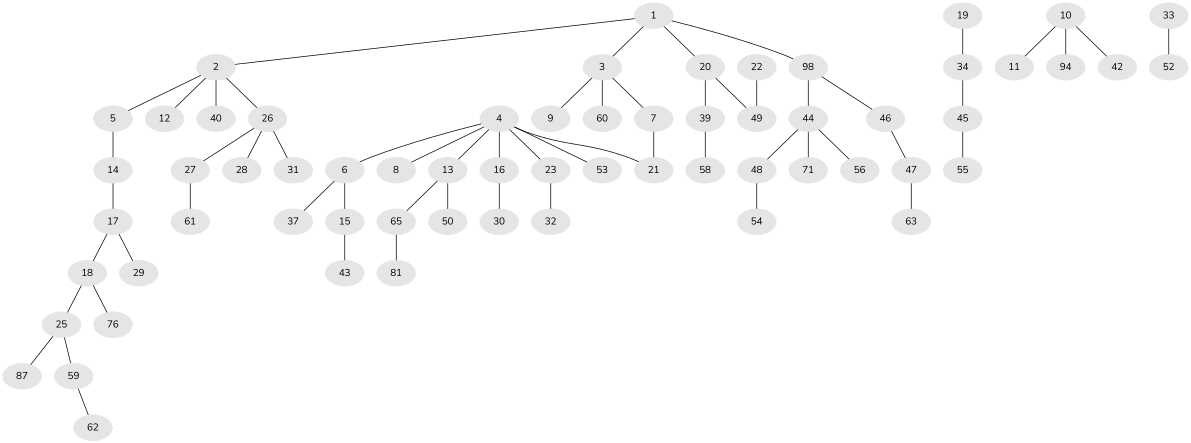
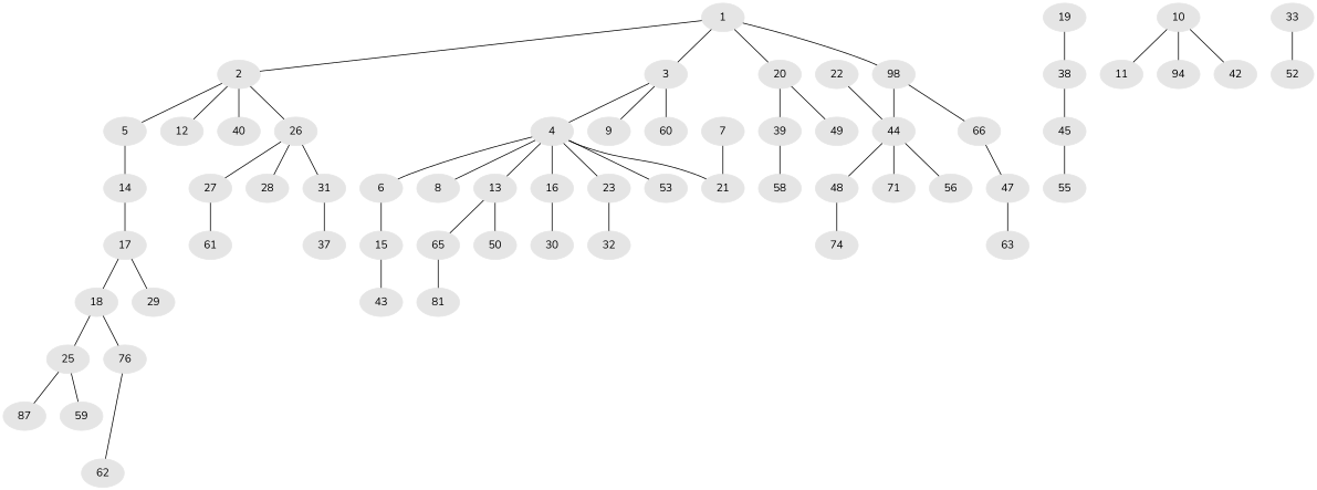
  graph {
    fontname=Nunito
    node [color=gray90 fontname=Nunito style=filled]
    edge [fontname=Nunito]
    1
    2
    3
    20
    n5 [label=98]
    5
    12
    40
    26
    4
    9
    60
    39
    49
    44
-   46
+   46 [label=66]
    14
    6
    8
    13
    16
    23
    53
    21
    15
    7
    n27 [label=65]
    50
    30
    32
    17
    19
-   34
+   34 [label=38]
    43
    10
    11
    n37 [label=94]
    42
    27
    28
    31
    n42 [label=81]
    18
    29
    25
    n46 [label=76]
    45
    55
    n49 [label=87]
    59
    22
    58
    62
    61
    37
    33
    52
    48
    n59 [label=71]
    56
    47
-   54
+   54 [label=74]
    63
    1 -- 2
    1 -- 3
    1 -- 20
    1 -- n5
    2 -- 5
    2 -- 12
    2 -- 40
    2 -- 26
-   3 -- 7
+   3 -- 4
    3 -- 9
    3 -- 60
    20 -- 39
    20 -- 49
    n5 -- 44
    n5 -- 46
    5 -- 14
    26 -- 27
    26 -- 28
    26 -- 31
    4 -- 6
    4 -- 8
    4 -- 13
    4 -- 16
    4 -- 23
    4 -- 53
    4 -- 21
    39 -- 58
    44 -- 48
    44 -- n59
    44 -- 56
    46 -- 47
    14 -- 17
    6 -- 15
    13 -- n27
    13 -- 50
    16 -- 30
    23 -- 32
    15 -- 43
    7 -- 21
    n27 -- n42
    17 -- 18
    17 -- 29
    19 -- 34
    34 -- 45
    10 -- 11
    10 -- n37
    10 -- 42
    27 -- 61
-   6 -- 37
+   31 -- 37
    18 -- 25
    18 -- n46
    25 -- n49
    25 -- 59
    45 -- 55
-   59 -- 62
-   22 -- 49
+   n46 -- 62
+   22 -- 44
    33 -- 52
    48 -- 54
    47 -- 63
  }
